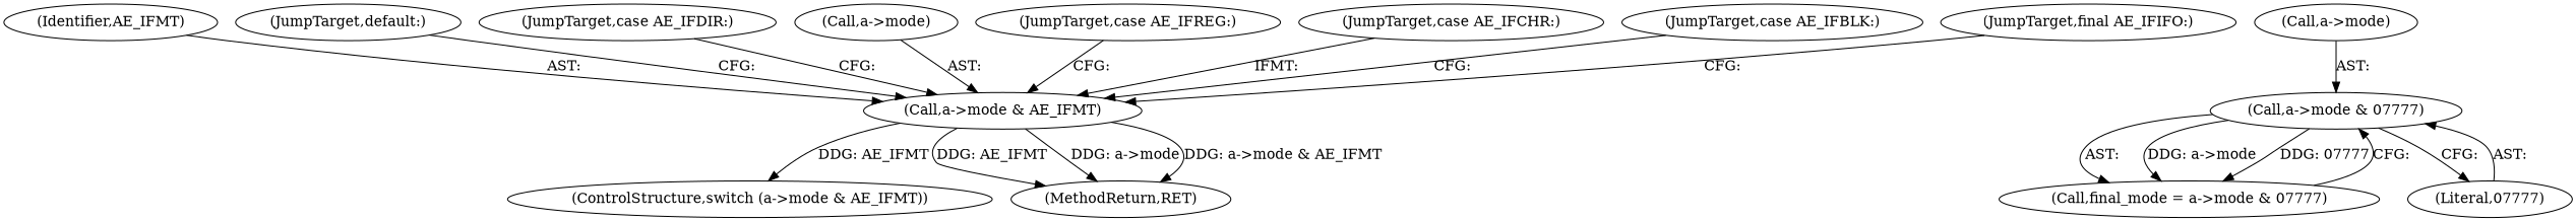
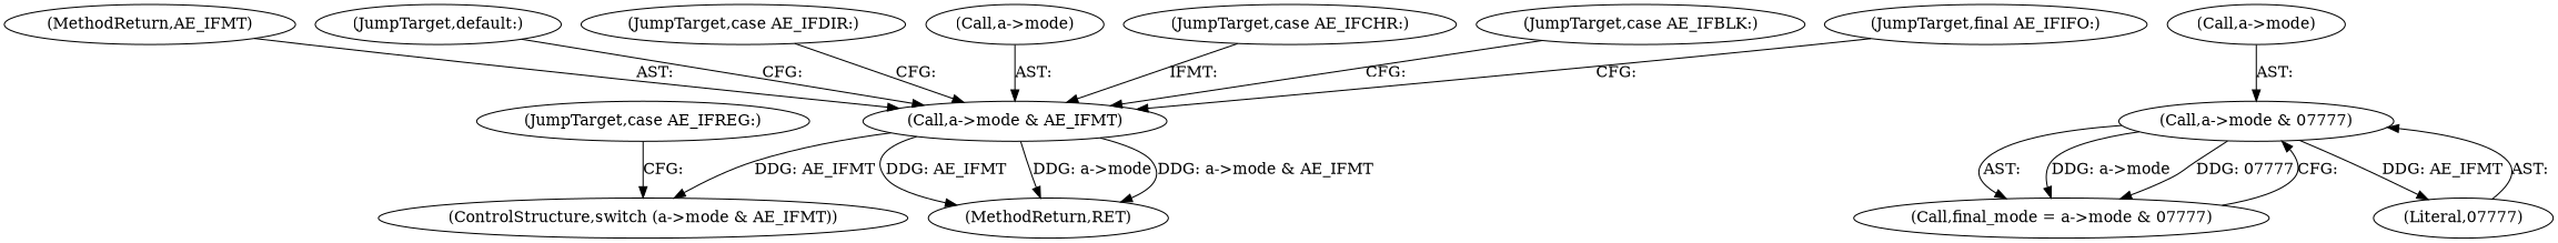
  digraph {
    n1 [label="(Call,a->mode & AE_IFMT)"]
    n2 [label="(ControlStructure,switch (a->mode & AE_IFMT))"]
    n3 [label="(MethodReturn,RET)"]
-   n4 [label="(Identifier,AE_IFMT)"]
+   n4 [label="(MethodReturn,AE_IFMT)"]
    n5 [label="(Call,a->mode & 07777)"]
    n6 [label="(Call,final_mode = a->mode & 07777)"]
    n7 [label="(Literal,07777)"]
    n8 [label="(JumpTarget,default:)"]
    n9 [label="(JumpTarget,case AE_IFDIR:)"]
    n10 [label="(Call,a->mode)"]
    n11 [label="(JumpTarget,case AE_IFREG:)"]
    n12 [label="(JumpTarget,case AE_IFCHR:)"]
    n13 [label="(JumpTarget,case AE_IFBLK:)"]
    n14 [label="(JumpTarget,final AE_IFIFO:)"]
    n15 [label="(Call,a->mode)"]
    n1 -> n2 [label="DDG: AE_IFMT"]
    n1 -> n3 [label="DDG: AE_IFMT"]
    n1 -> n3 [label="DDG: a->mode"]
    n1 -> n3 [label="DDG: a->mode & AE_IFMT"]
    n4 -> n1 [label="AST: "]
    n5 -> n6 [label="AST: "]
    n5 -> n6 [label="DDG: a->mode"]
    n5 -> n6 [label="DDG: 07777"]
-   n5 -> n7 [label="CFG: "]
+   n5 -> n7 [label="DDG: AE_IFMT"]
    n6 -> n5 [label="CFG: "]
    n7 -> n5 [label="AST: "]
    n8 -> n1 [label="CFG: "]
    n9 -> n1 [label="CFG: "]
    n10 -> n1 [label="AST: "]
-   n11 -> n1 [label="CFG: "]
+   n11 -> n2 [label="CFG: "]
    n12 -> n1 [label="IFMT: "]
    n13 -> n1 [label="CFG: "]
    n14 -> n1 [label="CFG: "]
    n15 -> n5 [label="AST: "]
  }
